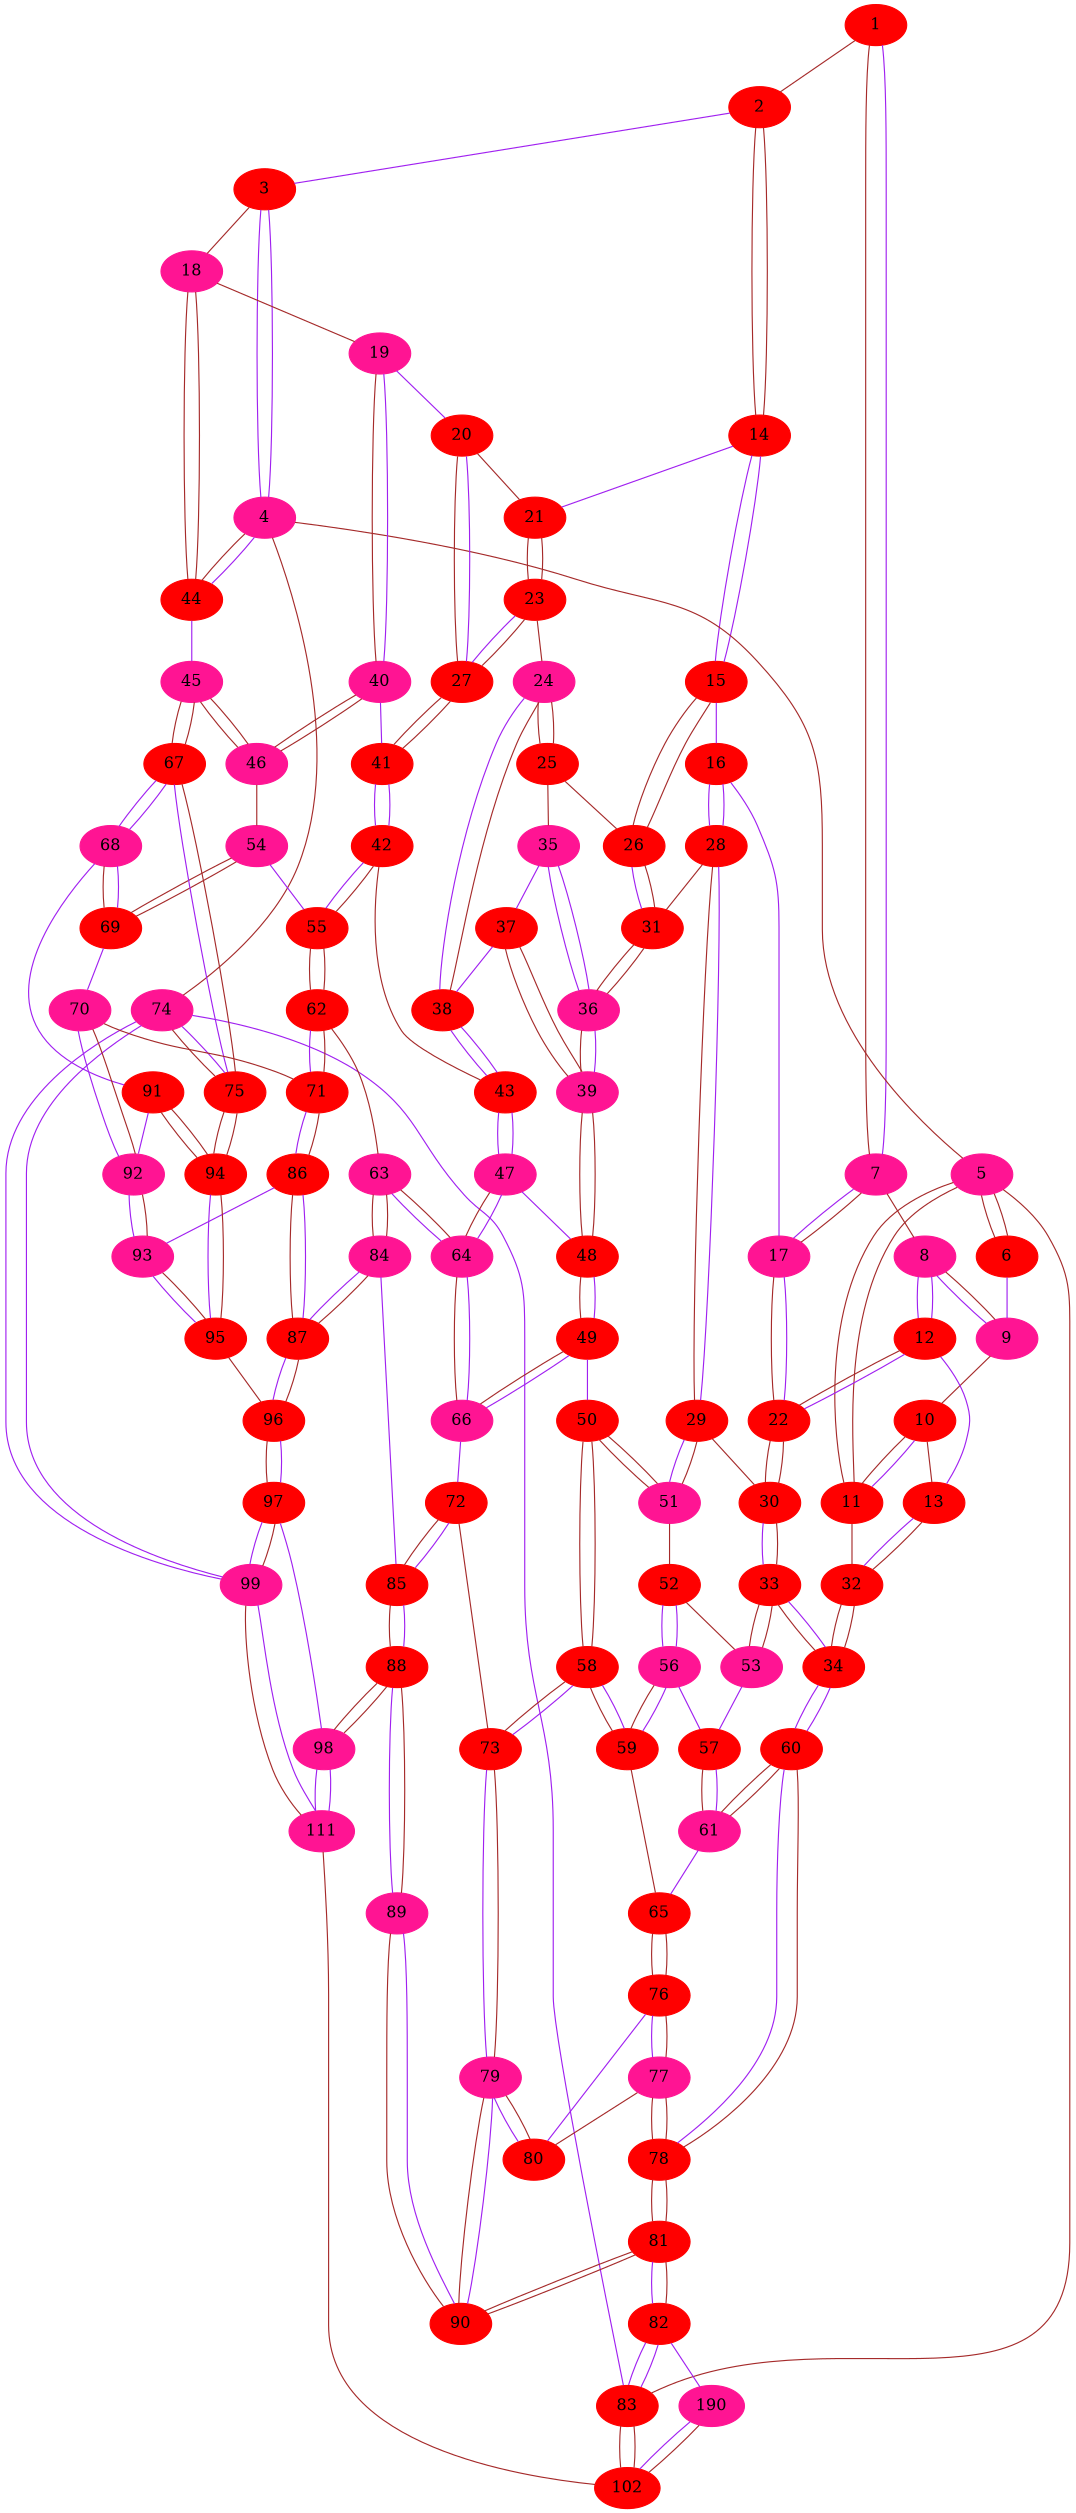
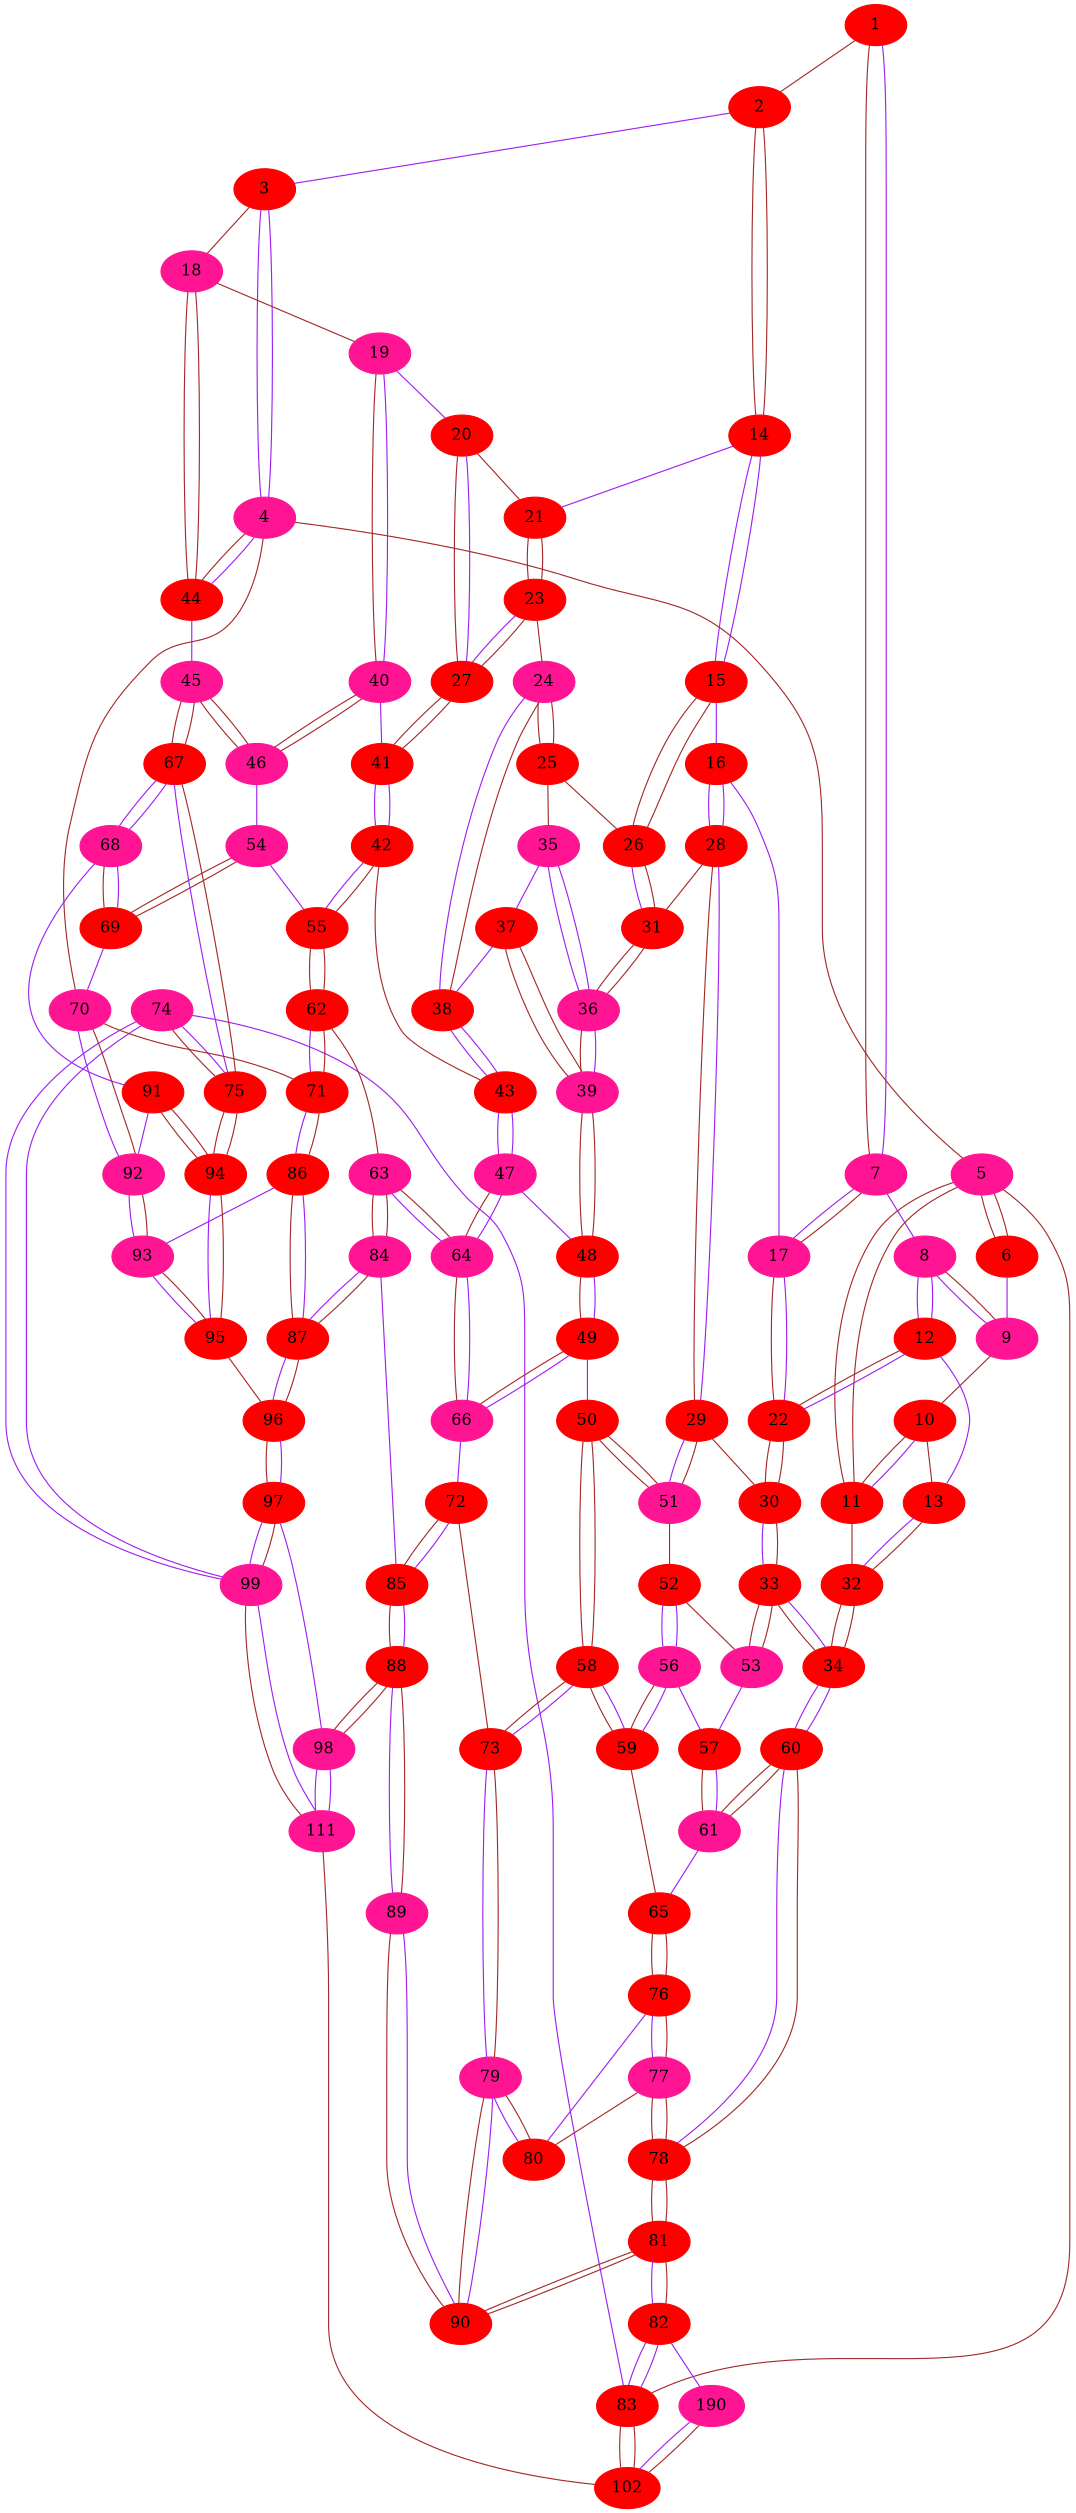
  graph {
    node [color=red style=filled]
    edge [color=brown]
    1
    2
    7 [color=deeppink]
    3
    14
    8 [color=deeppink]
    17 [color=deeppink]
    4 [color=deeppink]
    18 [color=deeppink]
    15
    21
    5 [color=deeppink]
    44
    74 [color=deeppink]
    19 [color=deeppink]
    6
    11
    83
    45 [color=deeppink]
    75
    99 [color=deeppink]
    9 [color=deeppink]
    32
    102
    10
    12
    22
    13
    34
    30
    16
    26
    23
    28
    31
    29
    20
    40 [color=deeppink]
    27
    41
    46 [color=deeppink]
    24 [color=deeppink]
    33
    25
    38
    35 [color=deeppink]
    43
    36 [color=deeppink]
    37
    42
    51 [color=deeppink]
    52
    53 [color=deeppink]
    39 [color=deeppink]
    60
    57
    61 [color=deeppink]
    78
    48
    47 [color=deeppink]
    49
    54 [color=deeppink]
    55
    62
    64 [color=deeppink]
    67
    68 [color=deeppink]
    69
    66 [color=deeppink]
    50
    58
    72
    59
    73
    56 [color=deeppink]
    70 [color=deeppink]
    63 [color=deeppink]
    71
    65
    79 [color=deeppink]
    76
    81
    84 [color=deeppink]
    86
    85
    87
    77 [color=deeppink]
    80
    91
    94
    92 [color=deeppink]
    93 [color=deeppink]
    88
    90
    n95 [color=deeppink label=111]
    95
    82
    n98 [color=deeppink label=190]
    96
    89 [color=deeppink]
    98 [color=deeppink]
    97
    1 -- 2
    1 -- 7
    1 -- 7 [color=purple]
    2 -- 3 [color=purple]
    2 -- 14
    2 -- 14
-   7 -- 8
+   7 -- 8 [color=purple]
    7 -- 17 [color=purple]
    7 -- 17
    3 -- 4 [color=purple]
    3 -- 4 [color=purple]
    3 -- 18
    14 -- 15 [color=purple]
    14 -- 15 [color=purple]
    14 -- 21 [color=purple]
    8 -- 9 [color=purple]
    8 -- 9
    8 -- 12 [color=purple]
    8 -- 12 [color=purple]
    17 -- 22
    17 -- 22 [color=purple]
    4 -- 5
    4 -- 44
    4 -- 44 [color=purple]
-   4 -- 74
+   4 -- 70
    18 -- 44
    18 -- 44
    18 -- 19
    15 -- 16 [color=purple]
    15 -- 26
    15 -- 26
    21 -- 23
    21 -- 23
    5 -- 6
    5 -- 6
    5 -- 11
    5 -- 11
    5 -- 83
    44 -- 45 [color=purple]
    74 -- 83 [color=purple]
    74 -- 75
    74 -- 75 [color=purple]
    74 -- 99 [color=purple]
    74 -- 99 [color=purple]
    19 -- 20 [color=purple]
    19 -- 40
    19 -- 40 [color=purple]
    6 -- 9 [color=purple]
    11 -- 32
    83 -- 102
    83 -- 102
    45 -- 46
    45 -- 46
    45 -- 67
    45 -- 67
    75 -- 94
    75 -- 94
    99 -- n95
    99 -- n95 [color=purple]
    9 -- 10
    32 -- 34
    32 -- 34
    10 -- 11
    10 -- 11 [color=purple]
    10 -- 13
    12 -- 22
    12 -- 22 [color=purple]
    12 -- 13 [color=purple]
    22 -- 30
    22 -- 30
    13 -- 32 [color=purple]
    13 -- 32
    34 -- 60 [color=purple]
    34 -- 60 [color=purple]
    30 -- 33 [color=purple]
    30 -- 33
    16 -- 17 [color=purple]
    16 -- 28 [color=purple]
    16 -- 28 [color=purple]
    26 -- 31 [color=purple]
    26 -- 31
    23 -- 27 [color=purple]
    23 -- 27
    23 -- 24
    28 -- 31
    28 -- 29
    28 -- 29 [color=purple]
    31 -- 36
    31 -- 36
    29 -- 30
    29 -- 51 [color=purple]
    29 -- 51
    20 -- 21
    20 -- 27
    20 -- 27 [color=purple]
    40 -- 41 [color=purple]
    40 -- 46
    40 -- 46
    27 -- 41
    27 -- 41
    41 -- 42 [color=purple]
    41 -- 42 [color=purple]
-   46 -- 54
+   46 -- 54 [color=purple]
    24 -- 25
    24 -- 25
    24 -- 38 [color=purple]
    24 -- 38
    33 -- 34
    33 -- 34 [color=purple]
    33 -- 53
    33 -- 53
    25 -- 26
    25 -- 35
    38 -- 43 [color=purple]
    38 -- 43 [color=purple]
    35 -- 36 [color=purple]
    35 -- 36 [color=purple]
    35 -- 37 [color=purple]
    43 -- 47 [color=purple]
    43 -- 47 [color=purple]
    36 -- 39
    36 -- 39 [color=purple]
    37 -- 38 [color=purple]
    37 -- 39
    37 -- 39
    42 -- 43
    42 -- 55 [color=purple]
    42 -- 55
    51 -- 52
    52 -- 53
    52 -- 56 [color=purple]
    52 -- 56 [color=purple]
    53 -- 57 [color=purple]
    39 -- 48
    39 -- 48
    60 -- 61
    60 -- 61
    60 -- 78 [color=purple]
    60 -- 78
    57 -- 61
    57 -- 61 [color=purple]
    61 -- 65 [color=purple]
    78 -- 81
    78 -- 81
    48 -- 49
    48 -- 49 [color=purple]
    47 -- 48 [color=purple]
    47 -- 64
    47 -- 64 [color=purple]
    49 -- 66
    49 -- 66 [color=purple]
    49 -- 50 [color=purple]
    54 -- 55 [color=purple]
    54 -- 69
    54 -- 69
    55 -- 62
    55 -- 62
    62 -- 63
    62 -- 71 [color=purple]
    62 -- 71
    64 -- 66
    64 -- 66 [color=purple]
    67 -- 75 [color=purple]
    67 -- 75
    67 -- 68 [color=purple]
    67 -- 68 [color=purple]
    68 -- 69
    68 -- 69 [color=purple]
    68 -- 91 [color=purple]
    69 -- 70 [color=purple]
    66 -- 72 [color=purple]
    50 -- 51
    50 -- 51
    50 -- 58
    50 -- 58
    58 -- 59
    58 -- 59 [color=purple]
    58 -- 73
    58 -- 73 [color=purple]
    72 -- 73
    72 -- 85
    72 -- 85 [color=purple]
    59 -- 65
    73 -- 79 [color=purple]
    73 -- 79
    56 -- 57 [color=purple]
    56 -- 59
    56 -- 59 [color=purple]
    70 -- 71
    70 -- 92 [color=purple]
    70 -- 92
    63 -- 64 [color=purple]
    63 -- 64
    63 -- 84
    63 -- 84
    71 -- 86 [color=purple]
    71 -- 86
    65 -- 76
    65 -- 76
    79 -- 80 [color=purple]
    79 -- 80
    79 -- 90
    79 -- 90 [color=purple]
    76 -- 77 [color=purple]
    76 -- 77
    76 -- 80 [color=purple]
    81 -- 90
    81 -- 90
    81 -- 82 [color=purple]
    81 -- 82
    84 -- 85 [color=purple]
    84 -- 87 [color=purple]
    84 -- 87
    86 -- 87
    86 -- 87 [color=purple]
    86 -- 93 [color=purple]
    85 -- 88
    85 -- 88 [color=purple]
    87 -- 96 [color=purple]
    87 -- 96
    77 -- 78
    77 -- 78
    77 -- 80
    91 -- 94
    91 -- 94
    91 -- 92 [color=purple]
    94 -- 95 [color=purple]
    94 -- 95
    92 -- 93 [color=purple]
    92 -- 93
    93 -- 95 [color=purple]
    93 -- 95
    88 -- 89 [color=purple]
    88 -- 89
    88 -- 98
    88 -- 98
    n95 -- 102
    95 -- 96
    82 -- 83 [color=purple]
    82 -- 83 [color=purple]
    82 -- n98 [color=purple]
    n98 -- 102 [color=purple]
    n98 -- 102
    96 -- 97
    96 -- 97 [color=purple]
    89 -- 90
    89 -- 90 [color=purple]
    98 -- n95 [color=purple]
    98 -- n95 [color=purple]
    97 -- 99 [color=purple]
    97 -- 99
    97 -- 98 [color=purple]
  }
